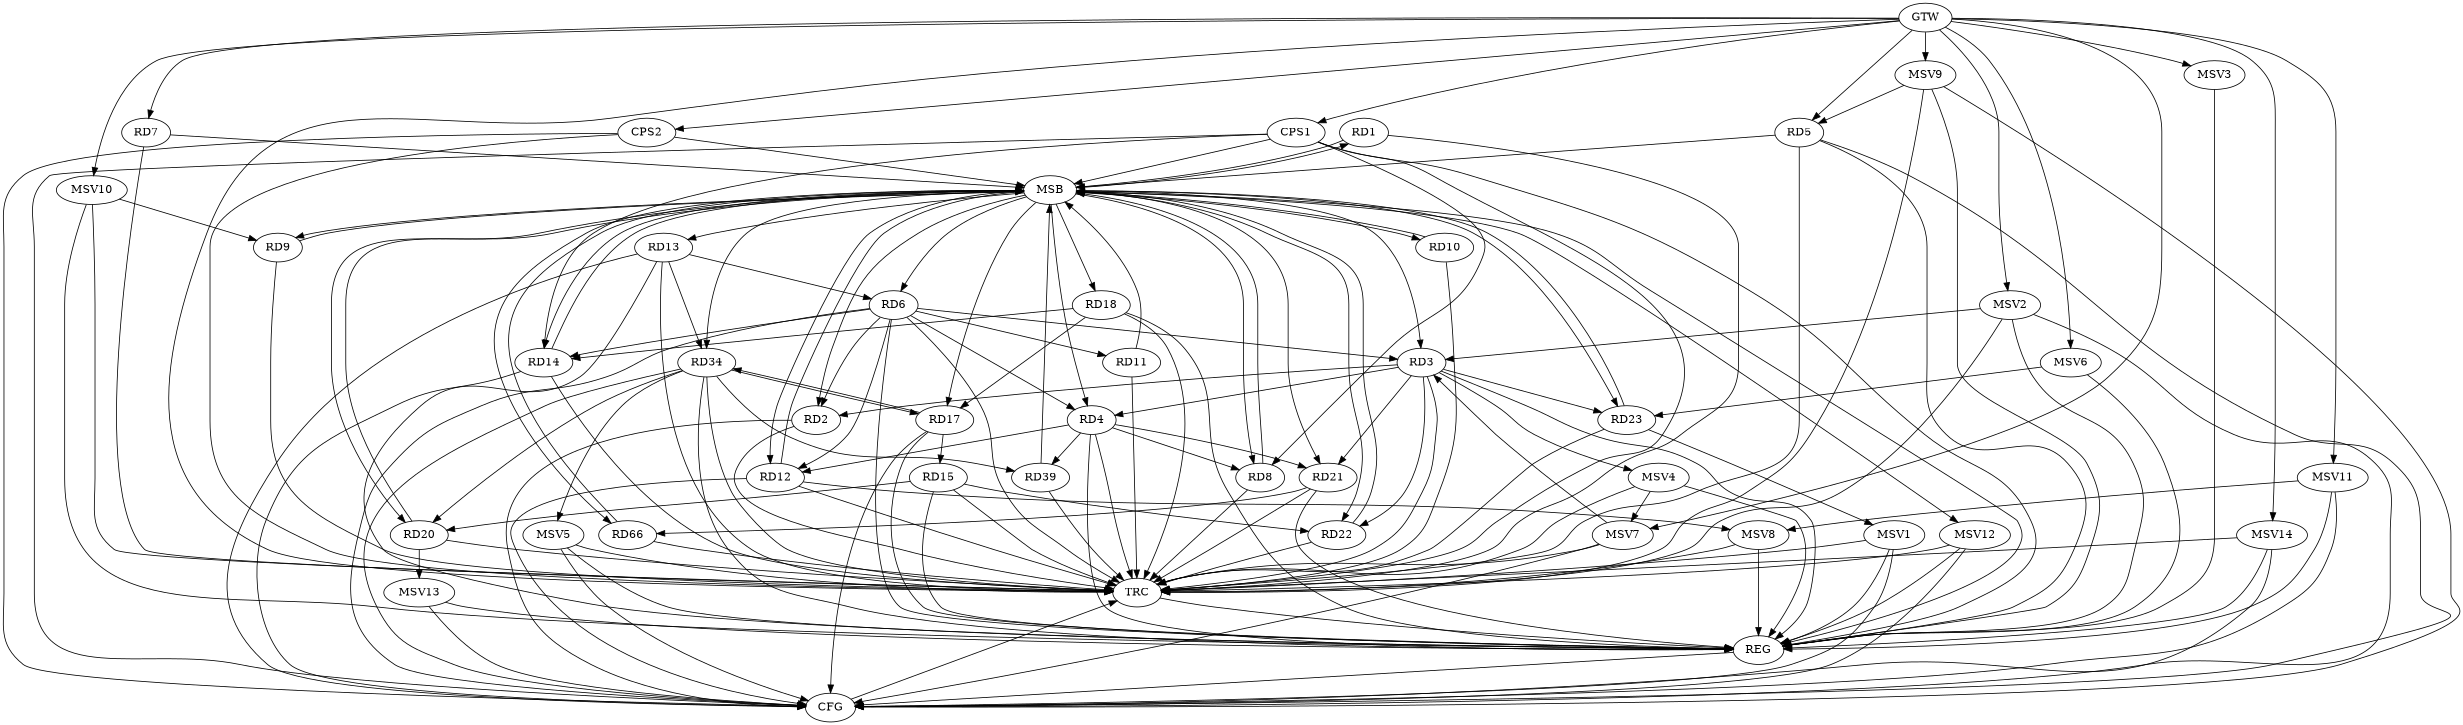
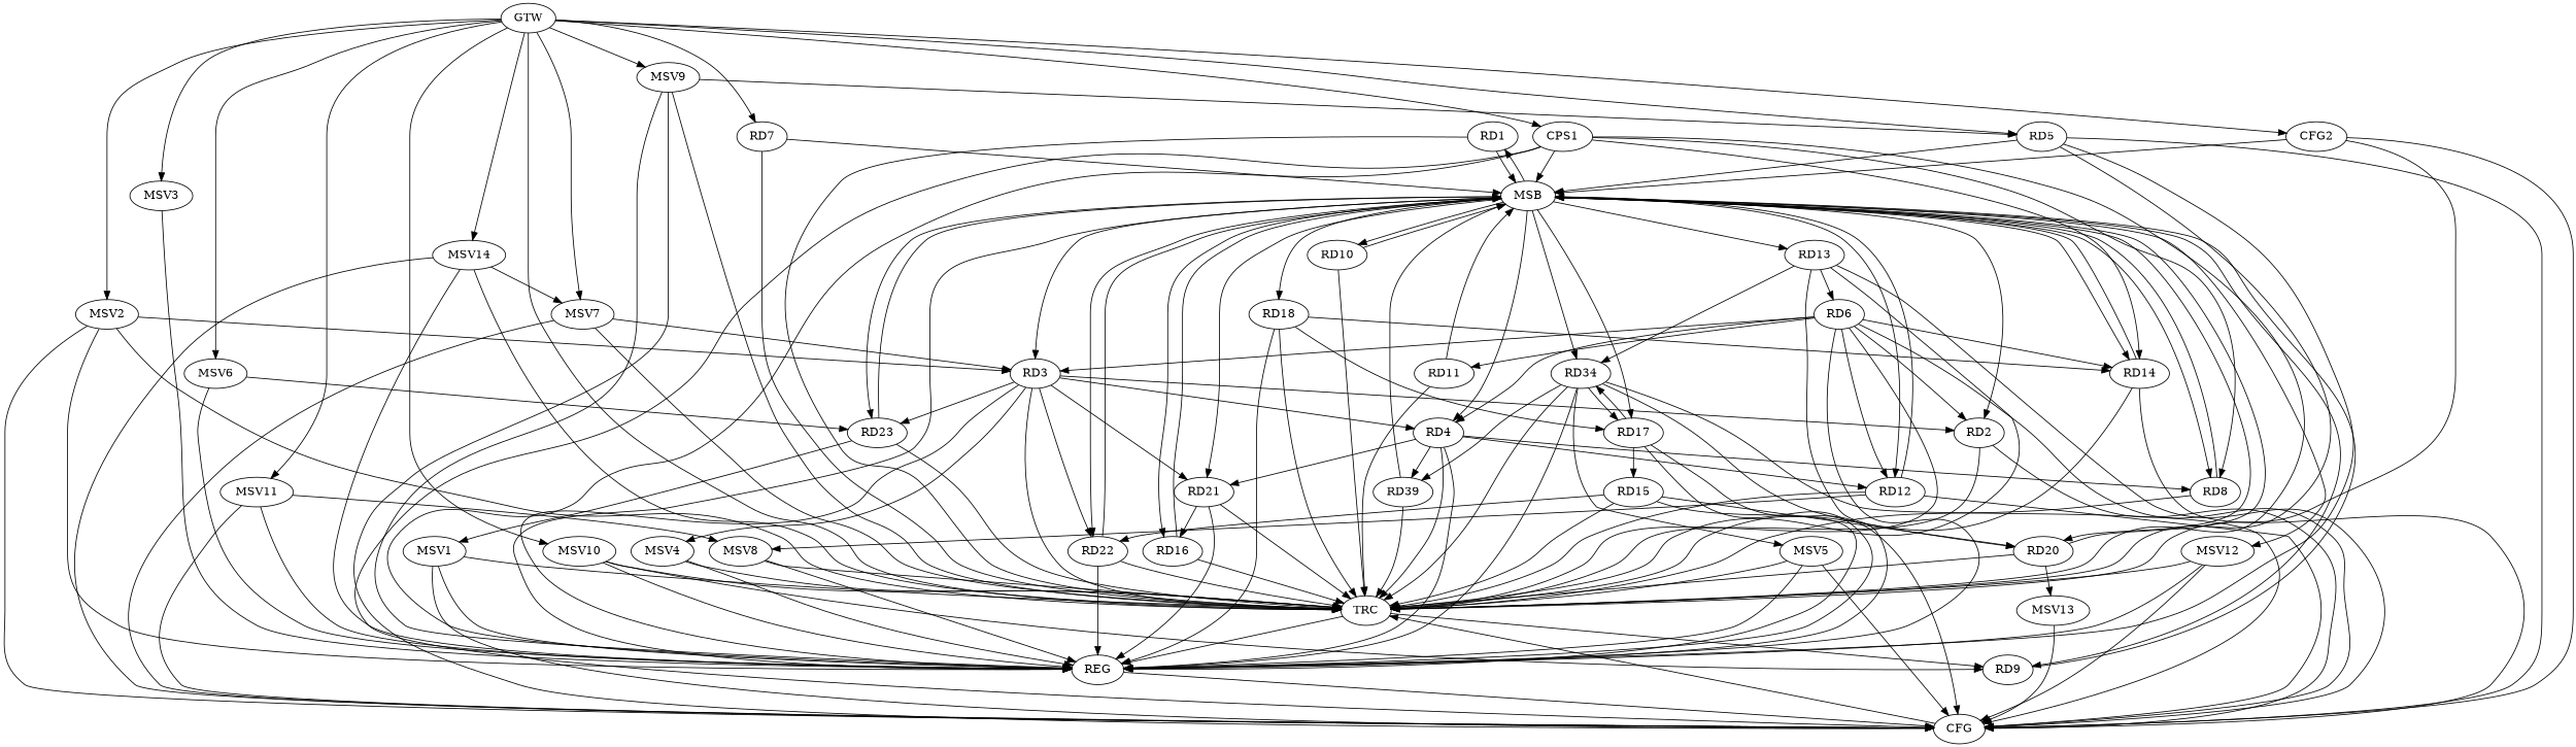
  strict digraph {
    n1 [label=RD1]
    n2 [label=MSB]
    n3 [label=TRC]
    n4 [label=RD2]
    n5 [label=RD3]
    n6 [label=RD4]
    n7 [label=RD21]
    n8 [label=RD22]
    n9 [label=RD23]
    n10 [label=REG]
    n11 [label=RD8]
    n12 [label=RD12]
    n13 [label=RD6]
    n14 [label=RD14]
    n15 [label=RD9]
    n16 [label=RD10]
    n17 [label=RD13]
    n18 [label=RD34]
    n19 [label=RD20]
-   n20 [label=RD66]
+   n20 [label=RD16]
    n21 [label=RD17]
    n22 [label=RD18]
    n23 [label=MSV12]
    n24 [label=CFG]
    n25 [label=MSV4]
    n26 [label=RD39]
    n27 [label=MSV1]
    n28 [label=MSV8]
    n29 [label=RD5]
    n30 [label=RD11]
    n31 [label=RD7]
    n32 [label=MSV5]
    n33 [label=RD15]
    n34 [label=MSV13]
    n35 [label=CPS1]
-   n36 [label=CPS2]
+   n36 [label=CFG2]
    n37 [label=GTW]
    n38 [label=MSV2]
    n39 [label=MSV3]
    n40 [label=MSV6]
    n41 [label=MSV7]
    n42 [label=MSV9]
    n43 [label=MSV10]
    n44 [label=MSV11]
    n45 [label=MSV14]
    n1 -> n2
    n1 -> n3
    n2 -> n1
    n2 -> n4
    n2 -> n5
    n2 -> n6
    n2 -> n7
    n2 -> n8
    n2 -> n9
    n2 -> n10
    n2 -> n11
    n2 -> n12
-   n2 -> n13
    n2 -> n14
    n2 -> n15
    n2 -> n16
    n2 -> n17
    n2 -> n18
    n2 -> n19
    n2 -> n20
    n2 -> n21
    n2 -> n22
    n2 -> n23
    n3 -> n10
    n4 -> n3
    n4 -> n24
    n5 -> n3
    n5 -> n4
    n5 -> n6
    n5 -> n7
    n5 -> n8
    n5 -> n9
    n5 -> n10
    n5 -> n25
    n6 -> n3
    n6 -> n7
    n6 -> n10
    n6 -> n11
    n6 -> n12
    n6 -> n26
    n7 -> n3
    n7 -> n10
    n7 -> n20
    n8 -> n2
    n8 -> n3
    n9 -> n2
    n9 -> n3
    n9 -> n27
    n10 -> n24
    n11 -> n2
    n11 -> n3
    n12 -> n2
    n12 -> n3
    n12 -> n24
    n12 -> n28
    n13 -> n3
    n13 -> n4
    n13 -> n5
    n13 -> n6
    n13 -> n10
    n13 -> n12
    n13 -> n14
    n13 -> n24
    n13 -> n30
    n14 -> n2
    n14 -> n3
    n14 -> n24
    n15 -> n2
-   n15 -> n3
+   n3 -> n15
    n16 -> n2
    n16 -> n3
    n17 -> n3
    n17 -> n10
    n17 -> n13
    n17 -> n18
    n17 -> n24
    n18 -> n3
    n18 -> n10
    n18 -> n19
    n18 -> n21
    n18 -> n24
    n18 -> n26
    n18 -> n32
    n19 -> n2
    n19 -> n3
    n19 -> n34
    n20 -> n2
    n20 -> n3
    n21 -> n10
    n21 -> n18
    n21 -> n24
    n21 -> n33
    n22 -> n3
    n22 -> n10
    n22 -> n14
    n22 -> n21
    n23 -> n3
    n23 -> n10
    n23 -> n24
    n24 -> n3
    n25 -> n3
    n25 -> n10
    n26 -> n2
    n26 -> n3
    n27 -> n3
    n27 -> n10
    n27 -> n24
    n28 -> n3
    n28 -> n10
    n29 -> n2
    n29 -> n3
    n29 -> n10
    n29 -> n24
    n30 -> n2
    n30 -> n3
    n31 -> n2
    n31 -> n3
    n32 -> n3
    n32 -> n10
    n32 -> n24
    n33 -> n3
    n33 -> n8
    n33 -> n10
    n33 -> n19
-   n34 -> n10
+   n8 -> n10
    n34 -> n24
    n35 -> n2
    n35 -> n3
    n35 -> n10
    n35 -> n11
    n35 -> n14
    n35 -> n24
    n36 -> n2
    n36 -> n3
    n36 -> n24
    n37 -> n3
    n37 -> n29
    n37 -> n31
    n37 -> n35
    n37 -> n36
    n37 -> n38
    n37 -> n39
    n37 -> n40
    n37 -> n41
    n37 -> n42
    n37 -> n43
    n37 -> n44
    n37 -> n45
    n38 -> n3
    n38 -> n5
    n38 -> n10
    n38 -> n24
    n39 -> n10
    n40 -> n9
    n40 -> n10
    n41 -> n3
    n41 -> n5
    n41 -> n24
    n42 -> n3
    n42 -> n10
    n42 -> n24
    n42 -> n29
    n43 -> n3
    n43 -> n10
    n43 -> n15
    n44 -> n10
    n44 -> n24
    n44 -> n28
    n45 -> n3
    n45 -> n10
    n45 -> n24
-   n25 -> n41
+   n45 -> n41
  }
